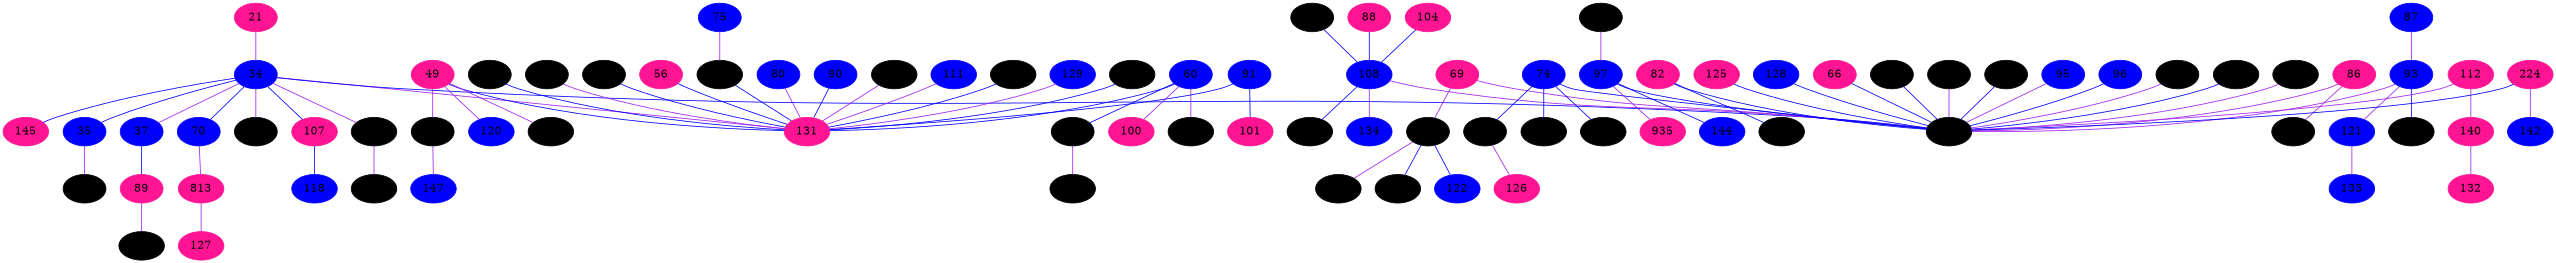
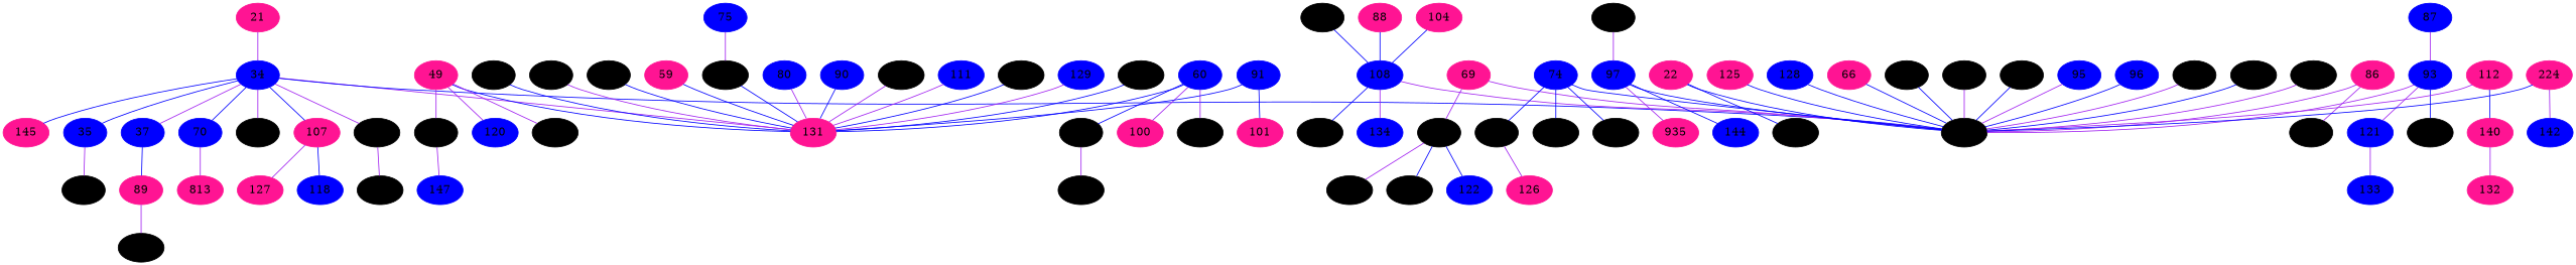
  graph {
    node [color=black style=filled]
    edge [color=purple]
    34 [color=blue super="+6+9+13+10"]
    35 [color=blue]
    37 [color=blue]
    70 [color=blue]
    98
    107 [color=deeppink]
    116 [super="+18+53"]
    131 [color=deeppink super="+5+14+20+31+84+26+38+51+41"]
    145 [color=deeppink]
    146 [super="+48+64+40+32+47+62+65+63"]
    21 [color=deeppink]
    42
    89 [color=deeppink]
    n14 [color=deeppink label=813]
    118 [color=blue]
    141
    139
    49 [color=deeppink]
    72
    120 [color=blue]
    137
    147 [color=blue]
    52
    54
    55
-   56 [color=deeppink]
+   56 [color=deeppink label=59]
    60 [color=blue]
    85
    100 [color=deeppink]
    110
    109
    66 [color=deeppink]
    108 [color=blue super="+81"]
    119
    134 [color=blue]
    67
    69 [color=deeppink]
    76
    114
    117
    122 [color=blue]
    127 [color=deeppink]
    71
    73
    74 [color=blue]
    83
    136
    138
    126 [color=deeppink]
    105 [super="+24"]
    75 [color=blue]
    97 [color=blue super="+46"]
    n53 [color=deeppink label=935]
    144 [color=blue]
    78
    79
    80 [color=blue]
-   82 [color=deeppink super="+58"]
+   82 [color=deeppink super="+58" label=22]
    102
    86 [color=deeppink]
    94
    93 [color=blue super="+68"]
    121 [color=blue]
    143
    87 [color=blue]
    88 [color=deeppink]
    90 [color=blue]
    91 [color=blue super="+15"]
    101 [color=deeppink]
    133 [color=blue]
    95 [color=blue]
    96 [color=blue]
    99
    103
    104 [color=deeppink]
    106
    111 [color=blue]
    112 [color=deeppink super="+61+92"]
    140 [color=deeppink]
    132 [color=deeppink]
    115
    123
    n83 [color=deeppink label=224]
    142 [color=blue]
    125 [color=deeppink]
    128 [color=blue]
    129 [color=blue]
    130
    34 -- 35 [color=blue]
    34 -- 37
    34 -- 70 [color=blue]
    34 -- 98
    34 -- 107 [color=blue]
    34 -- 116
    34 -- 131
    34 -- 145 [color=blue]
    34 -- 146 [color=blue]
    35 -- 42
    37 -- 89 [color=blue]
    70 -- n14
    107 -- 118 [color=blue]
    116 -- 141
    21 -- 34
    89 -- 139
-   n14 -- 127
+   107 -- 127
    49 -- 131 [color=blue]
    49 -- 72
    49 -- 120
    49 -- 137
    72 -- 147
    52 -- 131 [color=blue]
    54 -- 131
    55 -- 131 [color=blue]
    56 -- 131 [color=blue]
    60 -- 131 [color=blue]
    60 -- 85 [color=blue]
    60 -- 100
    60 -- 110
    85 -- 109
    66 -- 146 [color=blue]
    108 -- 146
    108 -- 119 [color=blue]
    108 -- 134
    67 -- 108 [color=blue]
    69 -- 146
    69 -- 76
    76 -- 114
    76 -- 117 [color=blue]
    76 -- 122 [color=blue]
    71 -- 146 [color=blue]
    73 -- 146
    74 -- 146 [color=blue]
    74 -- 83 [color=blue]
    74 -- 136 [color=blue]
    74 -- 138 [color=blue]
    83 -- 126
    105 -- 131 [color=blue]
    75 -- 105
    97 -- 146 [color=blue]
    97 -- n53
    97 -- 144 [color=blue]
    78 -- 97
    79 -- 146 [color=blue]
    80 -- 131
    82 -- 146 [color=blue]
    82 -- 102 [color=blue]
    86 -- 146
    86 -- 94
    93 -- 146
    93 -- 121
    93 -- 143 [color=blue]
    121 -- 133
    87 -- 93
    88 -- 108 [color=blue]
    90 -- 131 [color=blue]
    91 -- 131 [color=blue]
    91 -- 101 [color=blue]
    95 -- 146
    96 -- 146 [color=blue]
    99 -- 146
    103 -- 146 [color=blue]
    104 -- 108 [color=blue]
    106 -- 131
    111 -- 131
    112 -- 146
-   112 -- 140
+   112 -- 140 [color=blue]
    140 -- 132
    115 -- 131 [color=blue]
    123 -- 146
    n83 -- 146 [color=blue]
    n83 -- 142
    125 -- 146 [color=blue]
    128 -- 146 [color=blue]
    129 -- 131
    130 -- 131 [color=blue]
  }
